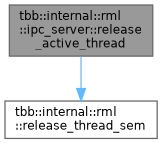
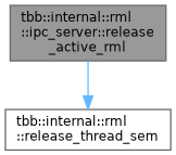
  digraph {
    rankdir=TB
    node [fontname=Helvetica fontsize=10 shape=box style=filled]
-   n1 [color=gray40 fillcolor=grey60 fontcolor=black height=0.2 label="tbb::internal::rml\l::ipc_server::release\l_active_thread" width=0.4]
+   n1 [color=gray40 fillcolor=grey60 fontcolor=black height=0.2 label="tbb::internal::rml\l::ipc_server::release\l_active_rml" width=0.4]
    n2 [color=grey40 fillcolor=white height=0.2 label="tbb::internal::rml\l::release_thread_sem" width=0.4]
    n1 -> n2 [color=steelblue1 fontname=Helvetica fontsize=10 labelfontname=Helvetica labelfontsize=10 style=solid]
  }
